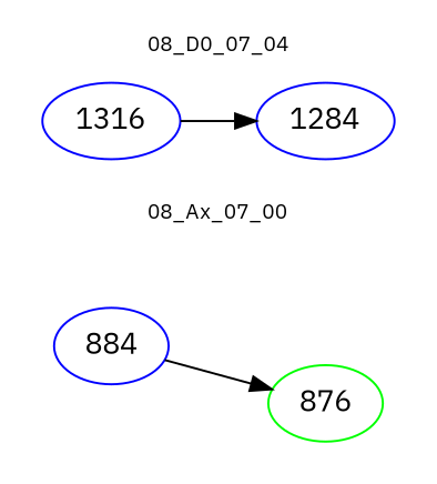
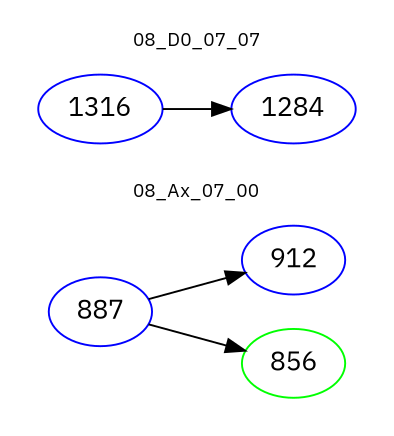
  digraph {
    fontname="IBM Plex Sans"
    rankdir=LR
    node [color=blue fontname="IBM Plex Sans"]
    edge [color=black fontname="IBM Plex Sans"]
-   n1 [label=884]
-   n2 [color=green label=876]
+   n1 [label=887]
+   n2 [color=green label=856]
+   n3 [label=912]
    n4 [label=1316]
    n5 [label=1284]
    subgraph cluster_1 {
      color=white
      fontsize=10
      label="08_Ax_07_00"
      n1
      n2
+     n3
    }
    subgraph cluster_2 {
      color=white
      fontsize=10
-     label="08_D0_07_04"
+     label="08_D0_07_07"
      n4
      n5
    }
    n1 -> n2
+   n1 -> n3
    n4 -> n5
  }
